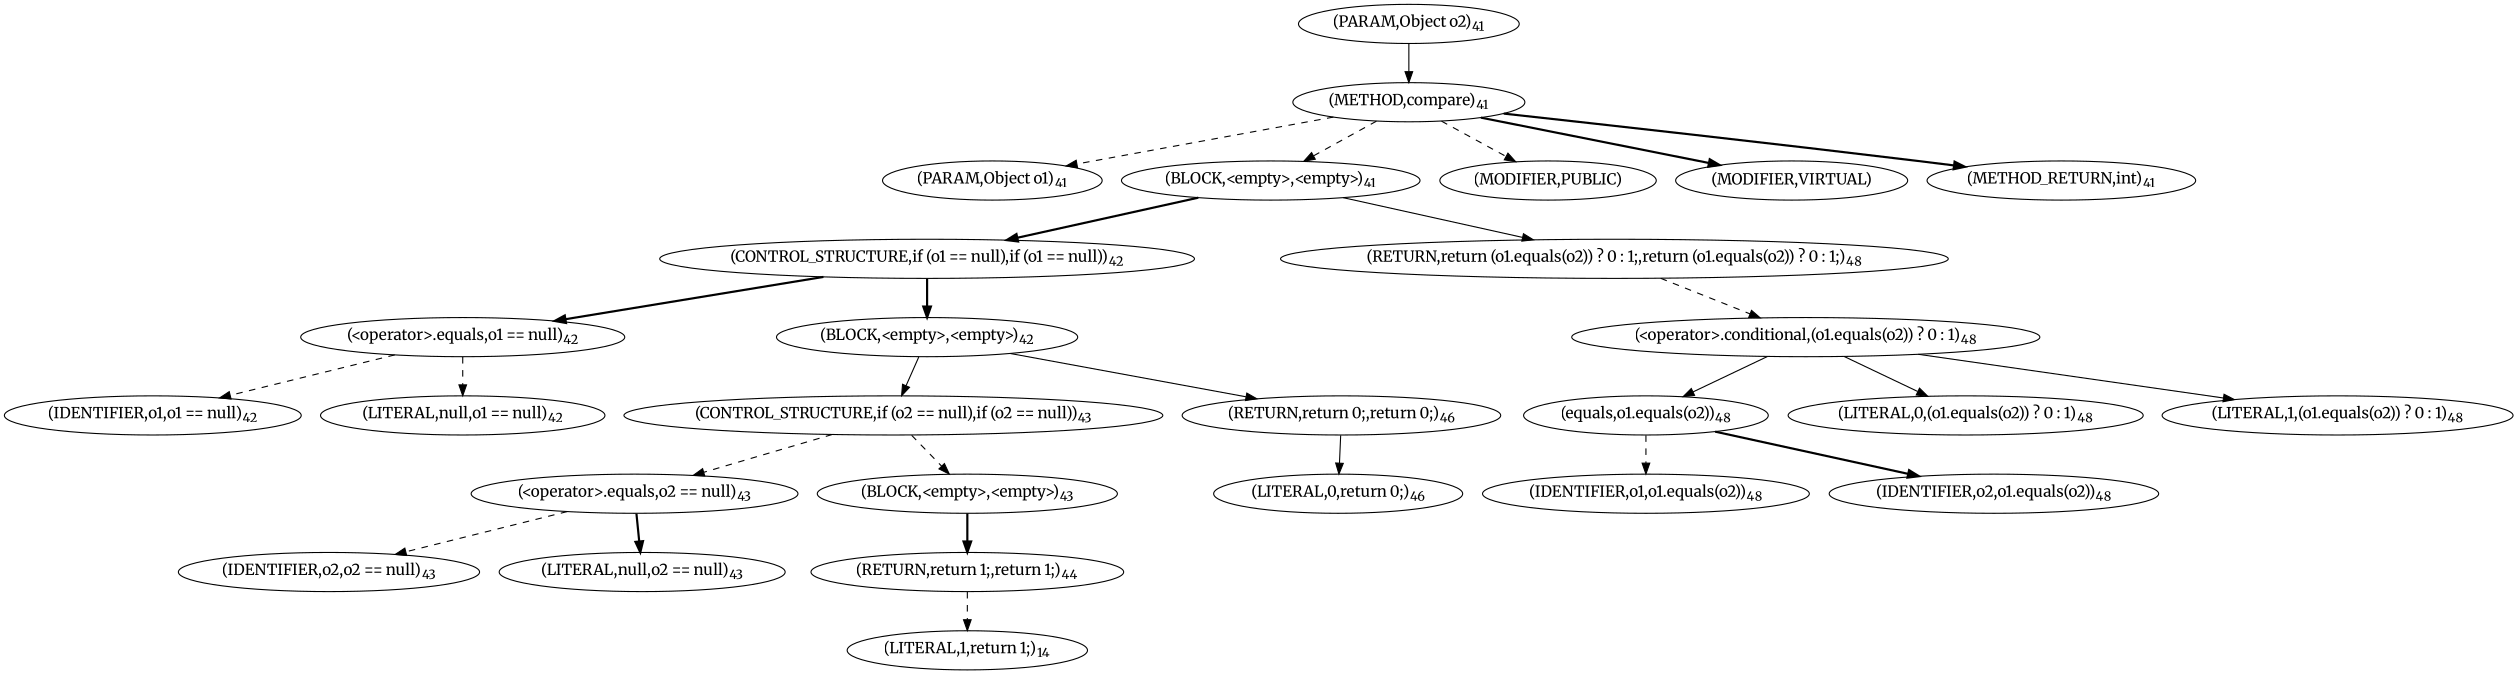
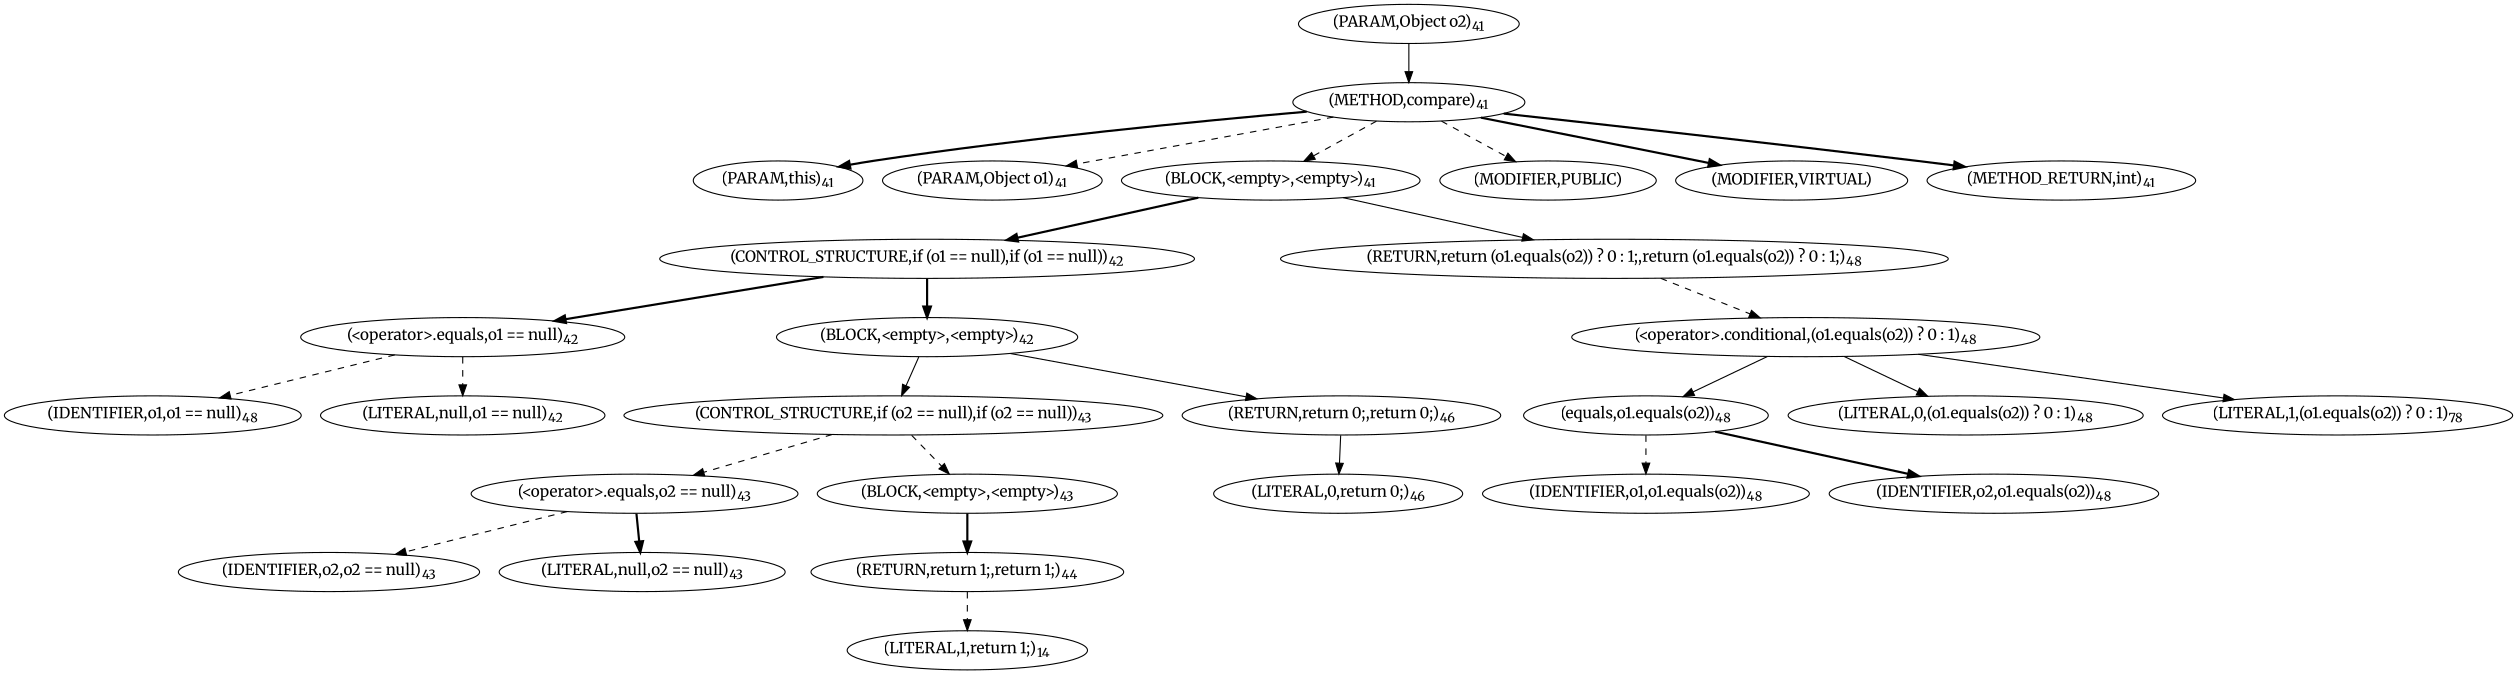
  digraph {
    fontname=Merriweather
    node [fontname=Merriweather]
    edge [fontname=Merriweather style=dashed]
    n1 [label=<(METHOD,compare)<SUB>41</SUB>>]
+   n2 [label=<(PARAM,this)<SUB>41</SUB>>]
    n3 [label=<(PARAM,Object o1)<SUB>41</SUB>>]
    n4 [label=<(BLOCK,&lt;empty&gt;,&lt;empty&gt;)<SUB>41</SUB>>]
    n5 [label=<(MODIFIER,PUBLIC)>]
    n6 [label=<(MODIFIER,VIRTUAL)>]
    n7 [label=<(METHOD_RETURN,int)<SUB>41</SUB>>]
    n8 [label=<(PARAM,Object o2)<SUB>41</SUB>>]
    n9 [label=<(CONTROL_STRUCTURE,if (o1 == null),if (o1 == null))<SUB>42</SUB>>]
    n10 [label=<(RETURN,return (o1.equals(o2)) ? 0 : 1;,return (o1.equals(o2)) ? 0 : 1;)<SUB>48</SUB>>]
    n11 [label=<(&lt;operator&gt;.equals,o1 == null)<SUB>42</SUB>>]
    n12 [label=<(BLOCK,&lt;empty&gt;,&lt;empty&gt;)<SUB>42</SUB>>]
    n13 [label=<(&lt;operator&gt;.conditional,(o1.equals(o2)) ? 0 : 1)<SUB>48</SUB>>]
-   n14 [label=<(IDENTIFIER,o1,o1 == null)<SUB>42</SUB>>]
+   n14 [label=<(IDENTIFIER,o1,o1 == null)<SUB>48</SUB>>]
    n15 [label=<(LITERAL,null,o1 == null)<SUB>42</SUB>>]
    n16 [label=<(CONTROL_STRUCTURE,if (o2 == null),if (o2 == null))<SUB>43</SUB>>]
    n17 [label=<(RETURN,return 0;,return 0;)<SUB>46</SUB>>]
    n18 [label=<(&lt;operator&gt;.equals,o2 == null)<SUB>43</SUB>>]
    n19 [label=<(BLOCK,&lt;empty&gt;,&lt;empty&gt;)<SUB>43</SUB>>]
    n20 [label=<(LITERAL,0,return 0;)<SUB>46</SUB>>]
    n21 [label=<(IDENTIFIER,o2,o2 == null)<SUB>43</SUB>>]
    n22 [label=<(LITERAL,null,o2 == null)<SUB>43</SUB>>]
    n23 [label=<(RETURN,return 1;,return 1;)<SUB>44</SUB>>]
    n24 [label=<(LITERAL,1,return 1;)<SUB>14</SUB>>]
    n25 [label=<(equals,o1.equals(o2))<SUB>48</SUB>>]
    n26 [label=<(LITERAL,0,(o1.equals(o2)) ? 0 : 1)<SUB>48</SUB>>]
-   n27 [label=<(LITERAL,1,(o1.equals(o2)) ? 0 : 1)<SUB>48</SUB>>]
+   n27 [label=<(LITERAL,1,(o1.equals(o2)) ? 0 : 1)<SUB>78</SUB>>]
    n28 [label=<(IDENTIFIER,o1,o1.equals(o2))<SUB>48</SUB>>]
    n29 [label=<(IDENTIFIER,o2,o1.equals(o2))<SUB>48</SUB>>]
+   n1 -> n2 [style=bold]
    n1 -> n3
    n1 -> n4
    n1 -> n5
    n1 -> n6 [style=bold]
    n1 -> n7 [style=bold]
    n4 -> n9 [style=bold]
    n4 -> n10 [style=solid]
    n8 -> n1 [style=solid]
    n9 -> n11 [style=bold]
    n9 -> n12 [style=bold]
    n10 -> n13
    n11 -> n14
    n11 -> n15
    n12 -> n16 [style=solid]
    n12 -> n17 [style=solid]
    n13 -> n25 [style=solid]
    n13 -> n26 [style=solid]
    n13 -> n27 [style=solid]
    n16 -> n18
    n16 -> n19
    n17 -> n20 [style=solid]
    n18 -> n21
    n18 -> n22 [style=bold]
    n19 -> n23 [style=bold]
    n23 -> n24
    n25 -> n28
    n25 -> n29 [style=bold]
  }
